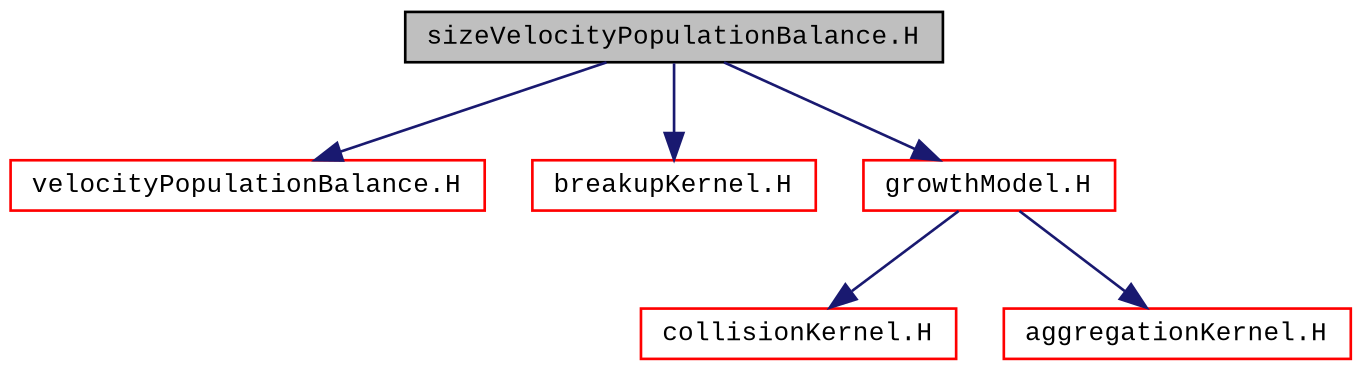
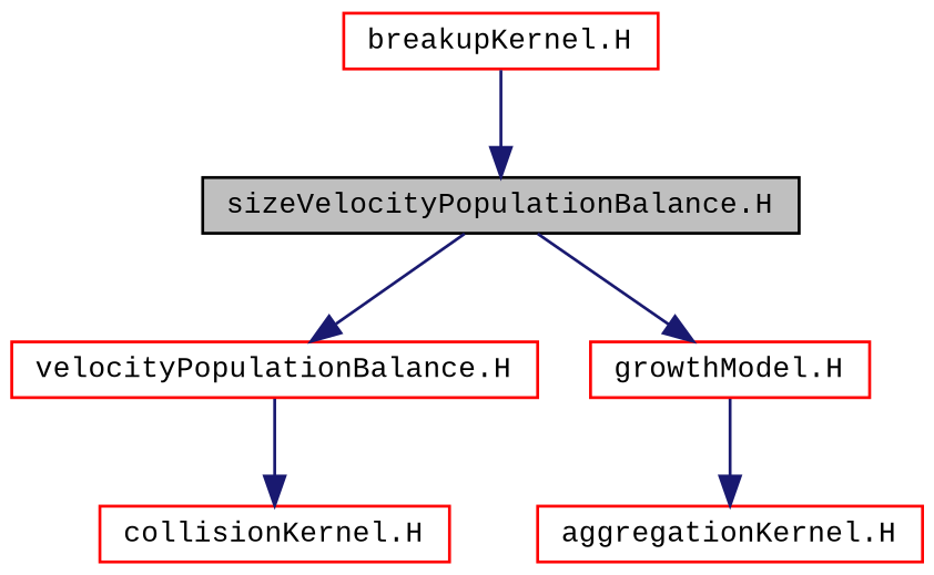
  digraph {
    fontname="Liberation Mono"
    node [color=red fontname="Liberation Mono" fontsize=10 shape=record]
    edge [color=midnightblue fontname="Liberation Mono" fontsize=10 labelfontname=Helvetica labelfontsize=10 style=solid]
    n1 [color=black fillcolor=grey75 fontcolor=black height=0.2 label="sizeVelocityPopulationBalance.H" style=filled width=0.4]
    n2 [height=0.2 label="velocityPopulationBalance.H" width=0.4]
    n3 [height=0.2 label="breakupKernel.H" width=0.4]
    n4 [height=0.2 label="growthModel.H" width=0.4]
    n5 [height=0.2 label="collisionKernel.H" width=0.4]
    n6 [height=0.2 label="aggregationKernel.H" width=0.4]
    n1 -> n2
-   n1 -> n3
+   n3 -> n1
    n1 -> n4
-   n4 -> n5
+   n2 -> n5
    n4 -> n6
  }
